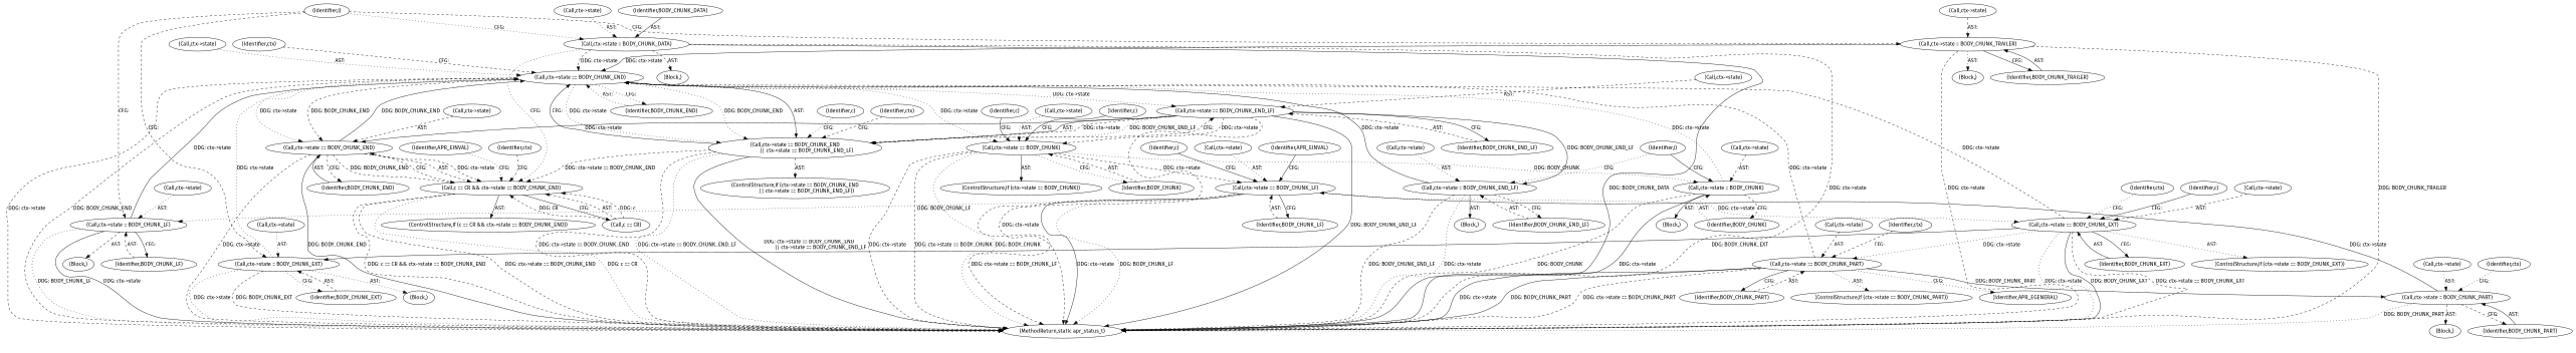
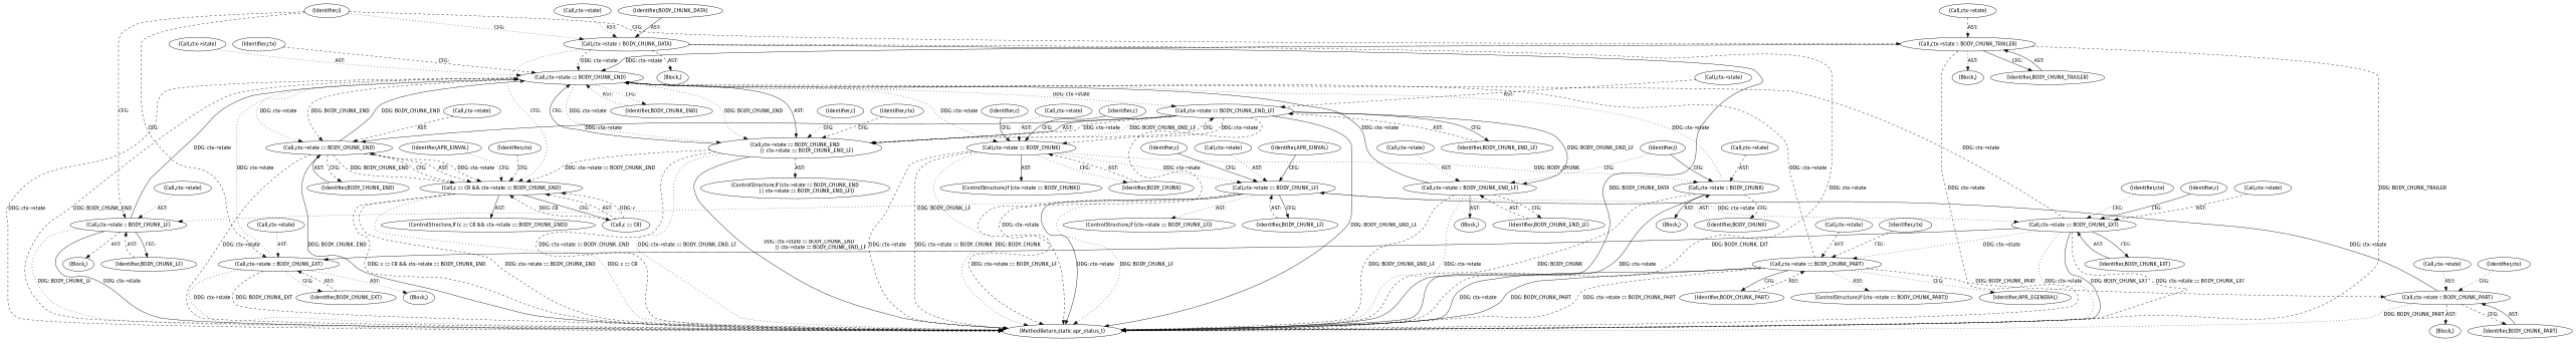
  digraph {
    fontname="Fira Sans"
    node [fontname="Fira Sans"]
    edge [fontname="Fira Sans" style=dashed]
    n1 [label="(Call,ctx->state == BODY_CHUNK_END)"]
    n2 [label="(Call,ctx->state == BODY_CHUNK)"]
    n3 [label="(Call,ctx->state == BODY_CHUNK_END_LF)"]
    n4 [label="(Call,ctx->state == BODY_CHUNK_END)"]
    n5 [label="(Call,ctx->state == BODY_CHUNK_END\n                || ctx->state == BODY_CHUNK_END_LF)"]
    n6 [label="(Identifier,BODY_CHUNK_END)"]
    n7 [label="(MethodReturn,static apr_status_t)"]
    n8 [label="(Call,ctx->state == BODY_CHUNK_LF)"]
    n9 [label="(Call,ctx->state = BODY_CHUNK)"]
    n10 [label="(ControlStructure,if (ctx->state == BODY_CHUNK))"]
    n11 [label="(Identifier,BODY_CHUNK)"]
    n12 [label="(Call,ctx->state = BODY_CHUNK_END_LF)"]
    n13 [label="(Identifier,BODY_CHUNK_END_LF)"]
    n14 [label="(Call,c == CR && ctx->state == BODY_CHUNK_END)"]
    n15 [label="(Identifier,BODY_CHUNK_END)"]
    n16 [label="(ControlStructure,if (ctx->state == BODY_CHUNK_END\n                || ctx->state == BODY_CHUNK_END_LF))"]
    n17 [label="(Call,ctx->state == BODY_CHUNK_PART)"]
    n18 [label="(Call,ctx->state = BODY_CHUNK_PART)"]
    n19 [label="(Identifier,BODY_CHUNK_PART)"]
    n20 [label="(ControlStructure,if (ctx->state == BODY_CHUNK_PART))"]
    n21 [label="(Identifier,APR_EGENERAL)"]
    n22 [label="(Block,)"]
    n23 [label="(Identifier,BODY_CHUNK_PART)"]
    n24 [label="(Call,ctx->state == BODY_CHUNK_EXT)"]
    n25 [label="(Call,ctx->state = BODY_CHUNK_EXT)"]
    n26 [label="(Identifier,BODY_CHUNK_EXT)"]
-   n27 [label="(ControlStructure,if (ctx->state == BODY_CHUNK_EXT))"]
    n28 [label="(Identifier,BODY_CHUNK_EXT)"]
    n29 [label="(Block,)"]
    n30 [label="(Call,ctx->state = BODY_CHUNK_LF)"]
+   n31 [label="(ControlStructure,if (ctx->state == BODY_CHUNK_LF))"]
    n32 [label="(Identifier,BODY_CHUNK_LF)"]
    n33 [label="(Identifier,BODY_CHUNK_LF)"]
    n34 [label="(Block,)"]
    n35 [label="(Identifier,BODY_CHUNK)"]
    n36 [label="(Block,)"]
    n37 [label="(Identifier,BODY_CHUNK_END_LF)"]
    n38 [label="(Block,)"]
    n39 [label="(Call,ctx->state = BODY_CHUNK_DATA)"]
    n40 [label="(Block,)"]
    n41 [label="(Identifier,BODY_CHUNK_DATA)"]
    n42 [label="(Call,ctx->state = BODY_CHUNK_TRAILER)"]
    n43 [label="(Block,)"]
    n44 [label="(Identifier,BODY_CHUNK_TRAILER)"]
    n45 [label="(ControlStructure,if (c == CR && ctx->state == BODY_CHUNK_END))"]
    n46 [label="(Call,c == CR)"]
    n47 [label="(Identifier,c)"]
    n48 [label="(Call,ctx->state)"]
    n49 [label="(Identifier,APR_EINVAL)"]
    n50 [label="(Call,ctx->state)"]
    n51 [label="(Call,ctx->state)"]
    n52 [label="(Identifier,APR_EINVAL)"]
    n53 [label="(Call,ctx->state)"]
    n54 [label="(Identifier,ctx)"]
    n55 [label="(Identifier,ctx)"]
    n56 [label="(Call,ctx->state)"]
    n57 [label="(Identifier,c)"]
    n58 [label="(Call,ctx->state)"]
    n59 [label="(Identifier,ctx)"]
    n60 [label="(Call,ctx->state)"]
    n61 [label="(Identifier,c)"]
    n62 [label="(Identifier,i)"]
    n63 [label="(Identifier,ctx)"]
    n64 [label="(Call,ctx->state)"]
    n65 [label="(Identifier,c)"]
    n66 [label="(Identifier,ctx)"]
    n67 [label="(Call,ctx->state)"]
    n68 [label="(Identifier,i)"]
    n69 [label="(Call,ctx->state)"]
    n70 [label="(Identifier,c)"]
    n71 [label="(Call,ctx->state)"]
    n72 [label="(Call,ctx->state)"]
    n73 [label="(Call,ctx->state)"]
    n74 [label="(Call,ctx->state)"]
    n75 [label="(Identifier,ctx)"]
    n1 -> n2 [label="DDG: ctx->state" style=dotted]
    n1 -> n3 [label="DDG: ctx->state" style=dotted]
    n1 -> n4 [label="DDG: ctx->state" style=dotted]
    n1 -> n4 [label="DDG: BODY_CHUNK_END"]
    n1 -> n5 [label="AST: " style=solid]
    n1 -> n5 [label="DDG: ctx->state" style=dotted]
    n1 -> n5 [label="DDG: BODY_CHUNK_END" style=dotted]
    n1 -> n6 [label="CFG: " style=dotted]
    n1 -> n7 [label="DDG: ctx->state"]
    n1 -> n7 [label="DDG: BODY_CHUNK_END"]
    n2 -> n7 [label="DDG: ctx->state"]
    n2 -> n7 [label="DDG: ctx->state == BODY_CHUNK"]
    n2 -> n7 [label="DDG: BODY_CHUNK" style=dotted]
-   n2 -> n8 [label="DDG: ctx->state"]
+   n2 -> n8 [label="DDG: ctx->state" style=dotted]
    n2 -> n9 [label="DDG: BODY_CHUNK" style=dotted]
    n2 -> n10 [label="AST: " style=solid]
    n2 -> n11 [label="CFG: " style=dotted]
    n3 -> n2 [label="DDG: ctx->state"]
    n3 -> n4 [label="DDG: ctx->state" style=solid]
    n3 -> n5 [label="AST: " style=solid]
    n3 -> n5 [label="DDG: ctx->state"]
    n3 -> n5 [label="DDG: BODY_CHUNK_END_LF" style=dotted]
    n3 -> n7 [label="DDG: BODY_CHUNK_END_LF" style=solid]
    n3 -> n7 [label="DDG: ctx->state"]
    n3 -> n12 [label="DDG: BODY_CHUNK_END_LF" style=solid]
    n3 -> n13 [label="CFG: " style=solid]
    n4 -> n1 [label="DDG: BODY_CHUNK_END" style=solid]
    n4 -> n7 [label="DDG: ctx->state"]
    n4 -> n7 [label="DDG: BODY_CHUNK_END" style=solid]
    n4 -> n14 [label="AST: "]
    n4 -> n14 [label="DDG: ctx->state"]
    n4 -> n14 [label="DDG: BODY_CHUNK_END"]
    n4 -> n15 [label="CFG: "]
    n5 -> n1 [label="CFG: " style=solid]
    n5 -> n3 [label="CFG: "]
    n5 -> n7 [label="DDG: ctx->state == BODY_CHUNK_END"]
    n5 -> n7 [label="DDG: ctx->state == BODY_CHUNK_END_LF" style=dotted]
    n5 -> n7 [label="DDG: ctx->state == BODY_CHUNK_END\n                || ctx->state == BODY_CHUNK_END_LF" style=solid]
    n5 -> n14 [label="DDG: ctx->state == BODY_CHUNK_END"]
    n5 -> n16 [label="AST: "]
    n6 -> n1 [label="AST: " style=dotted]
    n8 -> n7 [label="DDG: ctx->state == BODY_CHUNK_LF"]
    n8 -> n7 [label="DDG: ctx->state" style=solid]
    n8 -> n7 [label="DDG: BODY_CHUNK_LF" style=dotted]
    n8 -> n24 [label="DDG: ctx->state" style=dotted]
    n8 -> n30 [label="DDG: BODY_CHUNK_LF" style=dotted]
+   n8 -> n31 [label="AST: " style=dotted]
    n8 -> n32 [label="CFG: " style=solid]
    n9 -> n1 [label="DDG: ctx->state" style=dotted]
    n9 -> n7 [label="DDG: BODY_CHUNK"]
    n9 -> n7 [label="DDG: ctx->state" style=solid]
    n9 -> n35 [label="CFG: "]
    n9 -> n36 [label="AST: " style=solid]
    n11 -> n2 [label="AST: "]
    n12 -> n1 [label="DDG: ctx->state" style=solid]
    n12 -> n7 [label="DDG: BODY_CHUNK_END_LF"]
    n12 -> n7 [label="DDG: ctx->state" style=dotted]
    n12 -> n37 [label="CFG: "]
    n12 -> n38 [label="AST: " style=solid]
    n13 -> n3 [label="AST: "]
    n14 -> n4 [label="CFG: "]
    n14 -> n7 [label="DDG: ctx->state == BODY_CHUNK_END"]
    n14 -> n7 [label="DDG: c == CR" style=dotted]
    n14 -> n7 [label="DDG: c == CR && ctx->state == BODY_CHUNK_END"]
    n14 -> n45 [label="AST: " style=solid]
    n14 -> n46 [label="CFG: " style=solid]
    n15 -> n4 [label="AST: " style=solid]
    n17 -> n1 [label="DDG: ctx->state"]
    n17 -> n7 [label="DDG: ctx->state" style=solid]
    n17 -> n7 [label="DDG: BODY_CHUNK_PART" style=solid]
    n17 -> n7 [label="DDG: ctx->state == BODY_CHUNK_PART"]
-   n17 -> n18 [label="DDG: BODY_CHUNK_PART" style=solid]
+   n17 -> n18 [label="DDG: BODY_CHUNK_PART"]
    n17 -> n19 [label="CFG: " style=solid]
    n17 -> n20 [label="AST: " style=dotted]
    n17 -> n21 [label="CFG: " style=dotted]
    n18 -> n7 [label="DDG: BODY_CHUNK_PART" style=dotted]
    n18 -> n8 [label="DDG: ctx->state" style=solid]
    n18 -> n22 [label="AST: "]
    n18 -> n23 [label="CFG: "]
    n19 -> n17 [label="AST: "]
    n23 -> n18 [label="AST: " style=solid]
    n24 -> n1 [label="DDG: ctx->state"]
    n24 -> n7 [label="DDG: ctx->state" style=dotted]
    n24 -> n7 [label="DDG: BODY_CHUNK_EXT" style=solid]
    n24 -> n7 [label="DDG: ctx->state == BODY_CHUNK_EXT"]
    n24 -> n17 [label="DDG: ctx->state" style=dotted]
    n24 -> n25 [label="DDG: BODY_CHUNK_EXT" style=solid]
    n24 -> n26 [label="CFG: " style=solid]
-   n24 -> n27 [label="AST: " style=dotted]
    n25 -> n1 [label="DDG: ctx->state" style=dotted]
    n25 -> n7 [label="DDG: BODY_CHUNK_EXT"]
    n25 -> n7 [label="DDG: ctx->state" style=dotted]
    n25 -> n28 [label="CFG: " style=dotted]
    n25 -> n29 [label="AST: " style=dotted]
    n26 -> n24 [label="AST: " style=solid]
    n28 -> n25 [label="AST: "]
    n30 -> n1 [label="DDG: ctx->state" style=solid]
    n30 -> n7 [label="DDG: BODY_CHUNK_LF" style=dotted]
    n30 -> n7 [label="DDG: ctx->state" style=solid]
    n30 -> n33 [label="CFG: " style=solid]
    n30 -> n34 [label="AST: "]
    n32 -> n8 [label="AST: "]
    n33 -> n30 [label="AST: "]
    n35 -> n9 [label="AST: " style=dotted]
    n37 -> n12 [label="AST: "]
    n39 -> n1 [label="DDG: ctx->state"]
    n39 -> n7 [label="DDG: BODY_CHUNK_DATA" style=solid]
    n39 -> n7 [label="DDG: ctx->state"]
    n39 -> n14 [label="CFG: " style=dotted]
    n39 -> n40 [label="AST: "]
    n41 -> n39 [label="AST: " style=solid]
    n42 -> n1 [label="DDG: ctx->state" style=solid]
    n42 -> n7 [label="DDG: BODY_CHUNK_TRAILER"]
    n42 -> n7 [label="DDG: ctx->state"]
    n42 -> n43 [label="AST: " style=dotted]
    n42 -> n44 [label="CFG: " style=solid]
    n44 -> n42 [label="AST: " style=solid]
    n46 -> n14 [label="AST: "]
    n46 -> n14 [label="DDG: c"]
    n46 -> n14 [label="DDG: CR"]
    n47 -> n8 [label="CFG: " style=solid]
    n48 -> n39 [label="AST: " style=dotted]
    n49 -> n14 [label="CFG: " style=dotted]
    n50 -> n25 [label="AST: " style=dotted]
    n51 -> n8 [label="AST: " style=dotted]
    n52 -> n8 [label="CFG: " style=solid]
    n53 -> n42 [label="AST: "]
    n54 -> n14 [label="CFG: "]
    n55 -> n5 [label="CFG: "]
    n56 -> n30 [label="AST: " style=dotted]
    n57 -> n2 [label="CFG: " style=solid]
    n58 -> n2 [label="AST: " style=dotted]
    n59 -> n18 [label="CFG: " style=dotted]
    n60 -> n17 [label="AST: "]
    n61 -> n5 [label="CFG: " style=dotted]
    n62 -> n25 [label="CFG: "]
    n62 -> n30 [label="CFG: "]
    n62 -> n39 [label="CFG: " style=dotted]
    n62 -> n42 [label="CFG: "]
    n63 -> n24 [label="CFG: " style=dotted]
    n64 -> n1 [label="AST: " style=dotted]
    n65 -> n2 [label="CFG: " style=solid]
    n66 -> n17 [label="CFG: "]
    n67 -> n12 [label="AST: " style=dotted]
    n68 -> n9 [label="CFG: " style=solid]
    n68 -> n12 [label="CFG: " style=dotted]
    n69 -> n9 [label="AST: "]
    n70 -> n24 [label="CFG: " style=solid]
    n71 -> n24 [label="AST: "]
    n72 -> n3 [label="AST: "]
    n73 -> n4 [label="AST: "]
    n74 -> n18 [label="AST: " style=dotted]
    n75 -> n1 [label="CFG: "]
  }
